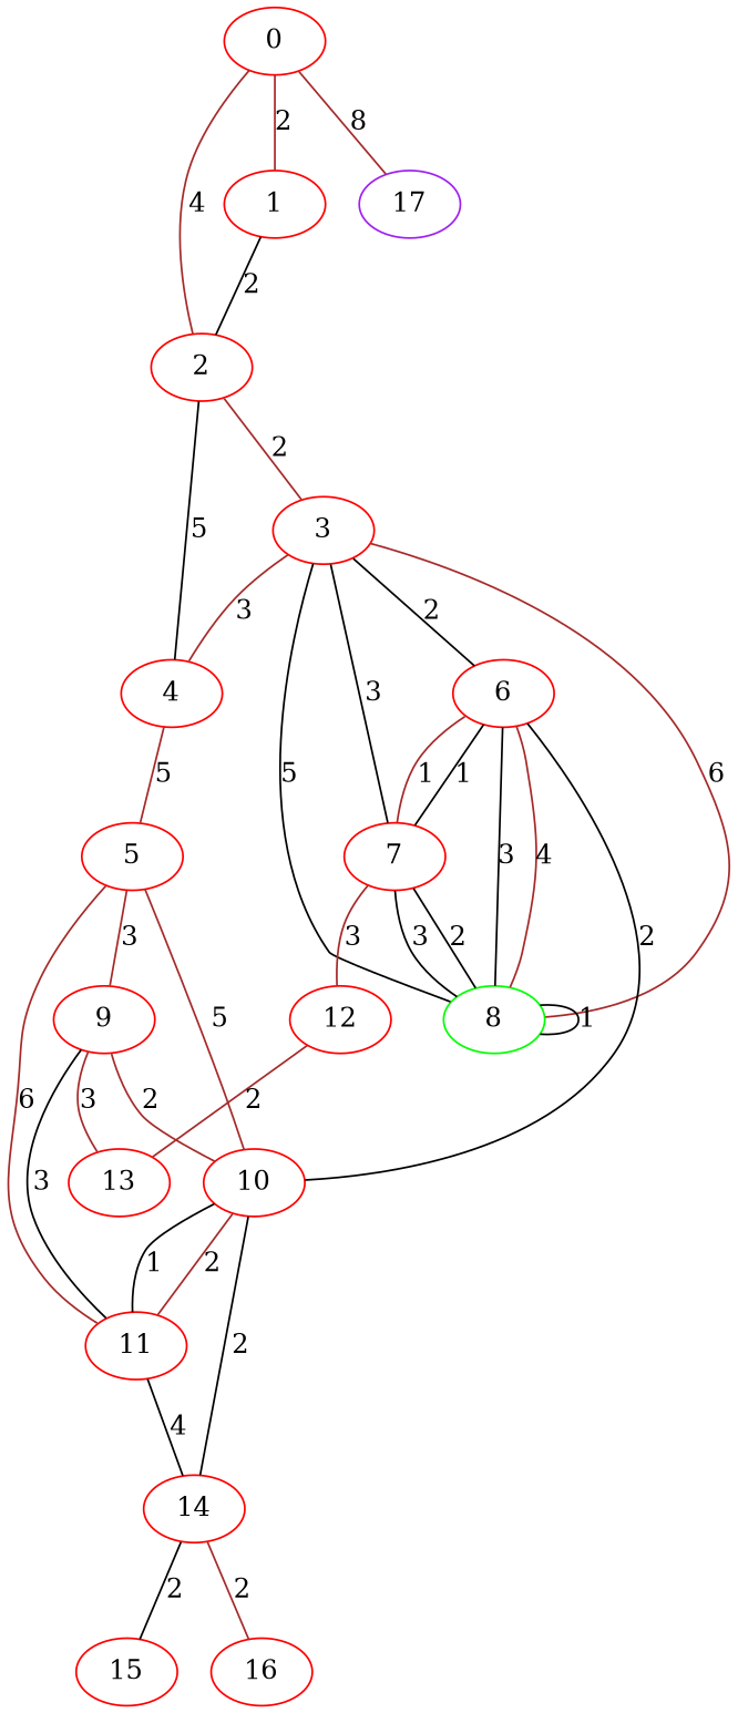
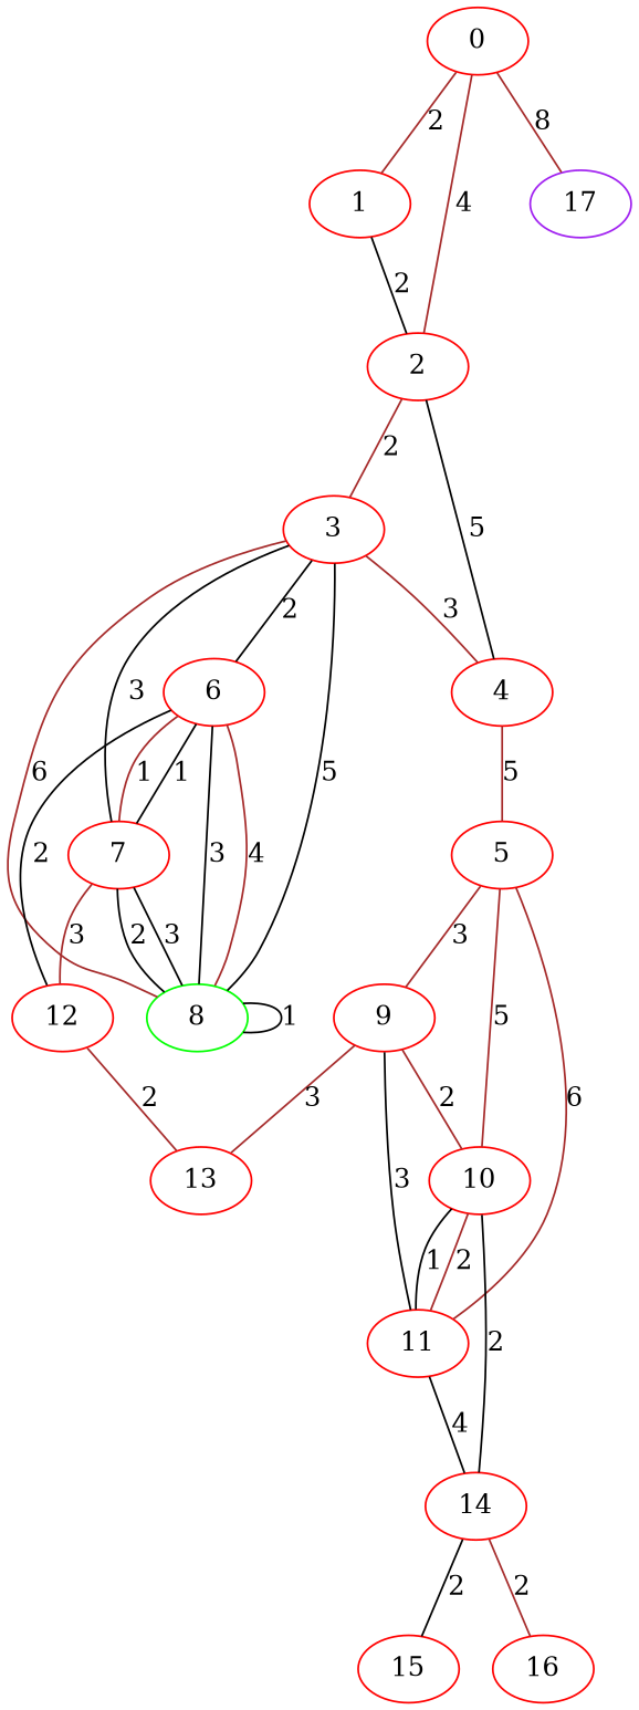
  graph {
    node [color=red weight=1]
    edge [color=brown]
    0
    1
    2
    17 [color=purple weight=4]
    3
    4
    6
    7
    8 [color=green weight=2]
    5
    12
    9
    10
    11
    13
    14
    15
    16
    0 -- 1 [label=2]
    0 -- 2 [label=4]
    0 -- 17 [label=8]
    1 -- 2 [color=black label=2]
    2 -- 3 [label=2]
    2 -- 4 [color=black label=5]
    3 -- 4 [label=3]
    3 -- 6 [color=black label=2]
    3 -- 7 [color=black label=3]
    3 -- 8 [color=black label=5]
    3 -- 8 [label=6]
    4 -- 5 [label=5]
    6 -- 7 [color=black label=1]
    6 -- 7 [label=1]
    6 -- 8 [color=black label=3]
    6 -- 8 [label=4]
-   6 -- 10 [color=black label=2]
+   6 -- 12 [color=black label=2]
    7 -- 8 [color=black label=2]
    7 -- 8 [color=black label=3]
    7 -- 12 [label=3]
    8 -- 8 [color=black label=1]
    5 -- 9 [label=3]
    5 -- 10 [label=5]
    5 -- 11 [label=6]
    12 -- 13 [label=2]
    9 -- 10 [label=2]
    9 -- 11 [color=black label=3]
    9 -- 13 [label=3]
    10 -- 11 [color=black label=1]
    10 -- 11 [label=2]
    10 -- 14 [color=black label=2]
    11 -- 14 [color=black label=4]
    14 -- 15 [color=black label=2]
    14 -- 16 [label=2]
  }
